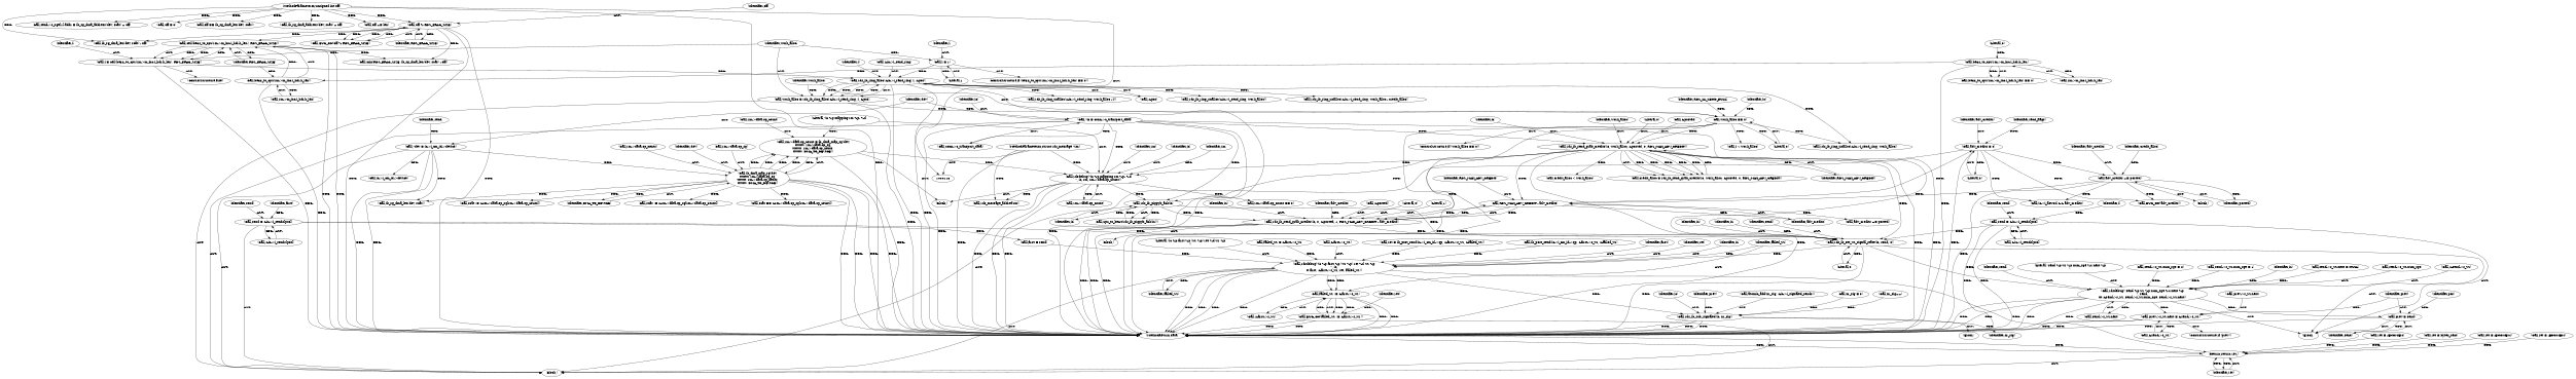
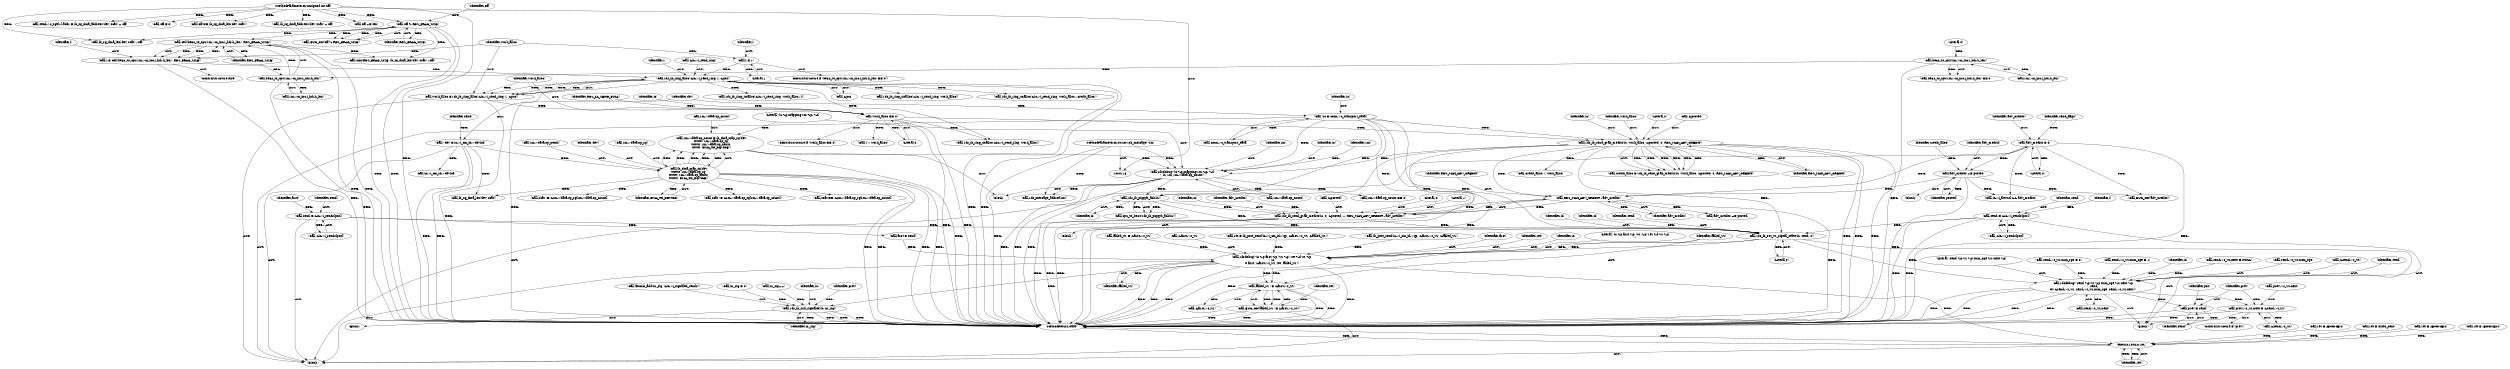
  digraph {
    n1 [label="(Call,rds_ib_set_wr_signal_state(ic, send, 0))"]
    n2 [label="(Call,rdsdebug(\"send %p wr %p num_sge %u next %p\n\", send,\n\t\t\t &send->s_wr, send->s_wr.num_sge, send->s_wr.next))"]
    n3 [label="(Call,rdsdebug(\"ic %p first %p (wr %p) ret %d wr %p\n\", ic,\n\t\t first, &first->s_wr, ret, failed_wr))"]
    n4 [label="(MethodReturn,data)"]
    n5 [label="(Block,)"]
    n6 [label="(Literal,0)"]
    n7 [label="(Call,prev->s_wr.next = &send->s_wr)"]
    n8 [label="(Call,prev = send)"]
    n9 [label="(Call,send->s_wr.next)"]
    n10 [label="(Block,)"]
    n11 [label="(Call,failed_wr != &first->s_wr)"]
    n12 [label="(Call,rds_ib_sub_signaled(ic, nr_sig))"]
    n13 [label="(Return,return ret;)"]
    n14 [label="(Identifier,failed_wr)"]
    n15 [label="(Call,rds_ib_piggyb_ack(ic))"]
    n16 [label="(Call,rds_ib_send_grab_credits(ic, 0, &posted, 1, RDS_MAX_ADV_CREDIT - adv_credits))"]
    n17 [label="(Identifier,ic)"]
    n18 [label="(Call,cpu_to_be64(rds_ib_piggyb_ack(ic)))"]
    n19 [label="(Call,RDS_MAX_ADV_CREDIT - adv_credits)"]
    n20 [label="(Block,)"]
    n21 [label="(Call,rds_ib_send_grab_credits(ic, work_alloc, &posted, 0, RDS_MAX_ADV_CREDIT))"]
    n22 [label="(Call,rdsdebug(\"ic %p mapping rm %p: %d\n\", ic, rm, rm->data.op_count))"]
    n23 [label="(Call,credit_alloc < work_alloc)"]
    n24 [label="(Call,credit_alloc = rds_ib_send_grab_credits(ic, work_alloc, &posted, 0, RDS_MAX_ADV_CREDIT))"]
    n25 [label="(Identifier,RDS_MAX_ADV_CREDIT)"]
    n26 [label="(Call,rm->data.op_count)"]
    n27 [label="(Block,)"]
    n28 [label="(Call,rds_message_addref(rm))"]
    n29 [label="(Call,rm->data.op_count == 0)"]
    n30 [label="(Call,adv_credits += posted)"]
    n31 [label="(Identifier,adv_credits)"]
    n32 [label="(Call,adv_credits = 0)"]
    n33 [label="(Call,*ic = conn->c_transport_data)"]
    n34 [label="(Call,conn->c_transport_data)"]
    n35 [label="(Call,work_alloc == 0)"]
    n36 [label="(ControlStructure,if (work_alloc == 0))"]
    n37 [label="(Call,i < work_alloc)"]
    n38 [label="(Call,rds_ib_ring_unalloc(&ic->i_send_ring, work_alloc))"]
    n39 [label="(Literal,0)"]
    n40 [label="(Call,work_alloc = rds_ib_ring_alloc(&ic->i_send_ring, i, &pos))"]
    n41 [label="(Call,rds_ib_ring_alloc(&ic->i_send_ring, i, &pos))"]
    n42 [label="(Call,rds_ib_ring_unalloc(&ic->i_send_ring, work_alloc - i))"]
    n43 [label="(Call,&pos)"]
    n44 [label="(Call,rds_ib_ring_unalloc(&ic->i_send_ring, work_alloc))"]
    n45 [label="(Call,rds_ib_ring_unalloc(&ic->i_send_ring, work_alloc - credit_alloc))"]
    n46 [label="(Call,i = 1)"]
    n47 [label="(Literal,1)"]
    n48 [label="(ControlStructure,if (be32_to_cpu(rm->m_inc.i_hdr.h_len) == 0))"]
    n49 [label="(Call,i = ceil(be32_to_cpu(rm->m_inc.i_hdr.h_len), RDS_FRAG_SIZE))"]
    n50 [label="(Call,ceil(be32_to_cpu(rm->m_inc.i_hdr.h_len), RDS_FRAG_SIZE))"]
    n51 [label="(ControlStructure,else)"]
    n52 [label="(Identifier,RDS_FRAG_SIZE)"]
    n53 [label="(Call,min(RDS_FRAG_SIZE, ib_sg_dma_len(dev, scat) - off))"]
    n54 [label="(Call,be32_to_cpu(rm->m_inc.i_hdr.h_len))"]
    n55 [label="(Call,rm->m_inc.i_hdr.h_len)"]
    n56 [label="(Call,be32_to_cpu(rm->m_inc.i_hdr.h_len))"]
    n57 [label="(Call,be32_to_cpu(rm->m_inc.i_hdr.h_len) == 0)"]
    n58 [label="(Call,rm->m_inc.i_hdr.h_len)"]
    n59 [label="(Call,off % RDS_FRAG_SIZE)"]
    n60 [label="(Call,ib_sg_dma_len(dev, scat) - off)"]
    n61 [label="(Call,BUG_ON(off % RDS_FRAG_SIZE))"]
    n62 [label="(Identifier,RDS_FRAG_SIZE)"]
    n63 [label="(MethodParameterIn,unsigned int off)"]
    n64 [label="(Call,send->s_sge[1].addr = ib_sg_dma_address(dev, scat) + off)"]
    n65 [label="(Call,off = 0)"]
    n66 [label="(Call,off == ib_sg_dma_len(dev, scat))"]
    n67 [label="(Call,ib_sg_dma_address(dev, scat) + off)"]
    n68 [label="(Call,off += len)"]
    1000118
    n70 [label="(MethodParameterIn,struct rds_message *rm)"]
    n71 [label="(Call,rm->data.op_count = ib_dma_map_sg(dev,\n\t\t\t\t\t\t\t  rm->data.op_sg,\n\t\t\t\t\t\t\t  rm->data.op_nents,\n\t\t\t\t\t\t\t  DMA_TO_DEVICE))"]
    n72 [label="(Call,ib_dma_map_sg(dev,\n\t\t\t\t\t\t\t  rm->data.op_sg,\n\t\t\t\t\t\t\t  rm->data.op_nents,\n\t\t\t\t\t\t\t  DMA_TO_DEVICE))"]
    n73 [label="(Call,scat != &rm->data.op_sg[rm->data.op_count])"]
    n74 [label="(Call,scat == &rm->data.op_sg[rm->data.op_count])"]
    n75 [label="(Identifier,DMA_TO_DEVICE)"]
    n76 [label="(Call,ib_sg_dma_len(dev, scat))"]
    n77 [label="(Call,scat != &rm->data.op_sg[rm->data.op_count])"]
    n78 [label="(Call,*dev = ic->i_cm_id->device)"]
    n79 [label="(Call,ic->i_cm_id->device)"]
    n80 [label="(Call,adv_credits += posted)"]
    n81 [label="(Call,ic->i_flowctl && adv_credits)"]
    n82 [label="(Call,BUG_ON(adv_credits))"]
    n83 [label="(Block,)"]
    n84 [label="(Identifier,posted)"]
    n85 [label="(Literal,0)"]
    n86 [label="(Call,send = &ic->i_sends[pos])"]
    n87 [label="(Call,&ic->i_sends[pos])"]
    n88 [label="(Call,send = &ic->i_sends[pos])"]
    n89 [label="(Call,&ic->i_sends[pos])"]
    n90 [label="(Call,first = send)"]
    n91 [label="(Call,&send->s_wr)"]
    n92 [label="(ControlStructure,if (prev))"]
    n93 [label="(Identifier,send)"]
    n94 [label="(Call,BUG_ON(failed_wr != &first->s_wr))"]
    n95 [label="(Call,&first->s_wr)"]
    n96 [label="(Block,)"]
    n97 [label="(Identifier,nr_sig)"]
    n98 [label="(Identifier,ret)"]
    n99 [label="(Identifier,first)"]
    n100 [label="(Identifier,send)"]
    n101 [label="(Identifier,credit_alloc)"]
    n102 [label="(Identifier,send)"]
    n103 [label="(Call,ret = -ENOMEM)"]
    n104 [label="(Identifier,ret)"]
    n105 [label="(Call,&posted)"]
    n106 [label="(Literal,1)"]
    n107 [label="(Literal,\"send %p wr %p num_sge %u next %p\n\")"]
    n108 [label="(Identifier,ic)"]
    n109 [label="(Call,rm->data.op_nents)"]
    n110 [label="(Identifier,send_flags)"]
    n111 [label="(Identifier,i)"]
    n112 [label="(Identifier,ic)"]
    n113 [label="(Identifier,work_alloc)"]
    n114 [label="(Call,&ic->i_send_ring)"]
    n115 [label="(Identifier,rm)"]
    n116 [label="(Literal,\"ic %p first %p (wr %p) ret %d wr %p\n\")"]
    n117 [label="(Literal,\"ic %p mapping rm %p: %d\n\")"]
    n118 [label="(Identifier,ic)"]
    n119 [label="(Identifier,adv_credits)"]
    n120 [label="(Identifier,ic)"]
    n121 [label="(Identifier,dev)"]
    n122 [label="(Identifier,i)"]
    n123 [label="(Identifier,adv_credits)"]
    n124 [label="(Identifier,ic)"]
    n125 [label="(Identifier,first)"]
    n126 [label="(Identifier,ic)"]
    n127 [label="(Call,failed_wr = &first->s_wr)"]
    n128 [label="(Identifier,ic)"]
    n129 [label="(Identifier,RDS_LL_SEND_FULL)"]
    n130 [label="(Identifier,prev)"]
    n131 [label="(Call,send->s_wr.num_sge = 2)"]
    n132 [label="(Identifier,prev)"]
    n133 [label="(Call,&first->s_wr)"]
    n134 [label="(Call,ret = ib_post_send(ic->i_cm_id->qp, &first->s_wr, &failed_wr))"]
    n135 [label="(Call,ret = bytes_sent)"]
    n136 [label="(Identifier,work_alloc)"]
    n137 [label="(Call,rm->data.op_sg)"]
    n138 [label="(Identifier,i)"]
    n139 [label="(Call,send->s_wr.num_sge = 1)"]
    n140 [label="(Identifier,ic)"]
    n141 [label="(Identifier,pos)"]
    n142 [label="(Call,atomic_add(nr_sig, &ic->i_signaled_sends))"]
    n143 [label="(Call,&posted)"]
    n144 [label="(Literal,0)"]
    n145 [label="(Identifier,send)"]
    n146 [label="(Call,nr_sig = 0)"]
    n147 [label="(Identifier,ic)"]
    n148 [label="(Call,send->s_wr.next = NULL)"]
    n149 [label="(Identifier,adv_credits)"]
    n150 [label="(Identifier,failed_wr)"]
    n151 [label="(Literal,0)"]
    n152 [label="(Identifier,ic)"]
    n153 [label="(Call,rm->data.op_count)"]
    n154 [label="(Identifier,ret)"]
    n155 [label="(Call,ret = -ENOMEM)"]
    n156 [label="(Identifier,work_alloc)"]
    n157 [label="(Call,send->s_wr.num_sge)"]
    n158 [label="(Identifier,off)"]
    n159 [label="(Identifier,RDS_MAX_ADV_CREDIT)"]
    n160 [label="(Call,nr_sig++)"]
    n161 [label="(Identifier,rm)"]
    n162 [label="(Identifier,i)"]
    n163 [label="(Call,ret = -ENOMEM)"]
    n164 [label="(Literal,0)"]
    n165 [label="(Call,prev->s_wr.next)"]
    n166 [label="(Identifier,send)"]
    n167 [label="(Call,ib_post_send(ic->i_cm_id->qp, &first->s_wr, &failed_wr))"]
    n168 [label="(Identifier,dev)"]
    n169 [label="(Identifier,send)"]
    n170 [label="(Call,&send->s_wr)"]
    n1 -> n2 [label="DDG: "]
    n1 -> n3 [label="DDG: "]
    n1 -> n4 [label="DDG: "]
    n1 -> n5 [label="AST: "]
    n1 -> n6 [label="CFG: "]
    n2 -> n4 [label="DDG: "]
    n2 -> n4 [label="DDG: "]
    n2 -> n4 [label="DDG: "]
    n2 -> n4 [label="DDG: "]
    n2 -> n5 [label="AST: "]
    n2 -> n7 [label="DDG: "]
    n2 -> n8 [label="DDG: "]
    n2 -> n9 [label="CFG: "]
    n3 -> n4 [label="DDG: "]
    n3 -> n4 [label="DDG: "]
    n3 -> n4 [label="DDG: "]
    n3 -> n4 [label="DDG: "]
    n3 -> n10 [label="AST: "]
    n3 -> n11 [label="DDG: "]
    n3 -> n11 [label="DDG: "]
    n3 -> n12 [label="DDG: "]
    n3 -> n13 [label="DDG: "]
    n3 -> n14 [label="CFG: "]
    n4 -> n13 [label="CFG: "]
    n6 -> n1 [label="AST: "]
    n7 -> n4 [label="DDG: "]
    n7 -> n4 [label="DDG: "]
    n7 -> n91 [label="CFG: "]
    n7 -> n92 [label="AST: "]
    n8 -> n4 [label="DDG: "]
    n8 -> n5 [label="AST: "]
    n8 -> n93 [label="CFG: "]
    n9 -> n2 [label="AST: "]
    n11 -> n4 [label="DDG: "]
    n11 -> n4 [label="DDG: "]
    n11 -> n94 [label="AST: "]
    n11 -> n94 [label="DDG: "]
    n11 -> n94 [label="DDG: "]
    n11 -> n95 [label="CFG: "]
    n12 -> n4 [label="DDG: "]
    n12 -> n4 [label="DDG: "]
    n12 -> n4 [label="DDG: "]
    n12 -> n96 [label="AST: "]
    n12 -> n97 [label="CFG: "]
    n13 -> n4 [label="DDG: "]
    n13 -> n10 [label="AST: "]
    n13 -> n98 [label="CFG: "]
    n14 -> n3 [label="AST: "]
    n15 -> n1 [label="DDG: "]
    n15 -> n16 [label="DDG: "]
    n15 -> n17 [label="CFG: "]
    n15 -> n18 [label="AST: "]
    n15 -> n18 [label="DDG: "]
    n16 -> n1 [label="DDG: "]
    n16 -> n4 [label="DDG: "]
    n16 -> n4 [label="DDG: "]
    n16 -> n4 [label="DDG: "]
    n16 -> n19 [label="CFG: "]
    n16 -> n20 [label="AST: "]
    n17 -> n15 [label="AST: "]
-   n18 -> n15 [label="DDG: "]
+   n18 -> n15 [label="CFG: "]
+   n19 -> n4 [label="DDG: "]
    n19 -> n16 [label="AST: "]
    n19 -> n16 [label="DDG: "]
    n19 -> n16 [label="DDG: "]
    n19 -> n30 [label="DDG: "]
    n19 -> n31 [label="CFG: "]
    n19 -> n32 [label="DDG: "]
    n21 -> n1 [label="DDG: "]
    n21 -> n4 [label="DDG: "]
    n21 -> n4 [label="DDG: "]
    n21 -> n4 [label="DDG: "]
    n21 -> n15 [label="DDG: "]
    n21 -> n16 [label="DDG: "]
    n21 -> n19 [label="DDG: "]
    n21 -> n22 [label="DDG: "]
    n21 -> n23 [label="DDG: "]
    n21 -> n24 [label="AST: "]
    n21 -> n24 [label="DDG: "]
    n21 -> n24 [label="DDG: "]
    n21 -> n24 [label="DDG: "]
    n21 -> n24 [label="DDG: "]
    n21 -> n24 [label="DDG: "]
    n21 -> n25 [label="CFG: "]
    n22 -> n4 [label="DDG: "]
    n22 -> n4 [label="DDG: "]
    n22 -> n4 [label="DDG: "]
    n22 -> n15 [label="DDG: "]
    n22 -> n26 [label="CFG: "]
    n22 -> n27 [label="AST: "]
    n22 -> n28 [label="DDG: "]
    n22 -> n29 [label="DDG: "]
    n24 -> n21 [label="CFG: "]
    n25 -> n21 [label="AST: "]
    n26 -> n22 [label="AST: "]
    n31 -> n19 [label="AST: "]
    n32 -> n4 [label="DDG: "]
    n32 -> n10 [label="AST: "]
    n32 -> n80 [label="DDG: "]
    n32 -> n81 [label="DDG: "]
    n32 -> n82 [label="DDG: "]
    n32 -> n85 [label="CFG: "]
    n33 -> n1 [label="DDG: "]
    n33 -> n4 [label="DDG: "]
    n33 -> n4 [label="DDG: "]
    n33 -> n10 [label="AST: "]
    n33 -> n15 [label="DDG: "]
    n33 -> n21 [label="DDG: "]
    n33 -> n22 [label="DDG: "]
    n33 -> n34 [label="CFG: "]
    n34 -> n33 [label="AST: "]
    n35 -> n4 [label="DDG: "]
    n35 -> n4 [label="DDG: "]
    n35 -> n21 [label="DDG: "]
    n35 -> n36 [label="AST: "]
    n35 -> n37 [label="DDG: "]
    n35 -> n38 [label="DDG: "]
    n35 -> n39 [label="CFG: "]
    n39 -> n35 [label="AST: "]
    n40 -> n4 [label="DDG: "]
    n40 -> n10 [label="AST: "]
    n40 -> n35 [label="DDG: "]
    n40 -> n41 [label="CFG: "]
    n41 -> n4 [label="DDG: "]
    n41 -> n4 [label="DDG: "]
    n41 -> n4 [label="DDG: "]
    n41 -> n38 [label="DDG: "]
    n41 -> n40 [label="AST: "]
    n41 -> n40 [label="DDG: "]
    n41 -> n40 [label="DDG: "]
    n41 -> n40 [label="DDG: "]
    n41 -> n42 [label="DDG: "]
    n41 -> n43 [label="AST: "]
    n41 -> n44 [label="DDG: "]
    n41 -> n45 [label="DDG: "]
    n43 -> n41 [label="AST: "]
    n46 -> n41 [label="DDG: "]
    n46 -> n47 [label="CFG: "]
    n46 -> n48 [label="AST: "]
    n47 -> n46 [label="AST: "]
    n49 -> n4 [label="DDG: "]
    n49 -> n41 [label="DDG: "]
    n49 -> n50 [label="CFG: "]
    n49 -> n51 [label="AST: "]
    n50 -> n4 [label="DDG: "]
    n50 -> n4 [label="DDG: "]
    n50 -> n49 [label="AST: "]
    n50 -> n49 [label="DDG: "]
    n50 -> n49 [label="DDG: "]
    n50 -> n52 [label="CFG: "]
    n50 -> n53 [label="DDG: "]
    n52 -> n50 [label="AST: "]
    n52 -> n54 [label="CFG: "]
    n54 -> n4 [label="DDG: "]
    n54 -> n50 [label="AST: "]
    n54 -> n50 [label="DDG: "]
    n54 -> n55 [label="CFG: "]
    n55 -> n54 [label="AST: "]
    n56 -> n4 [label="DDG: "]
    n56 -> n54 [label="DDG: "]
    n56 -> n57 [label="AST: "]
    n56 -> n57 [label="DDG: "]
    n56 -> n58 [label="CFG: "]
    n58 -> n56 [label="AST: "]
    n59 -> n4 [label="DDG: "]
    n59 -> n4 [label="DDG: "]
    n59 -> n50 [label="DDG: "]
    n59 -> n53 [label="DDG: "]
    n59 -> n60 [label="DDG: "]
    n59 -> n61 [label="AST: "]
    n59 -> n61 [label="DDG: "]
    n59 -> n61 [label="DDG: "]
    n59 -> n62 [label="CFG: "]
    n61 -> n59 [label="CFG: "]
    n62 -> n59 [label="AST: "]
    n63 -> n4 [label="DDG: "]
    n63 -> n59 [label="DDG: "]
    n63 -> n60 [label="DDG: "]
    n63 -> n64 [label="DDG: "]
    n63 -> n65 [label="DDG: "]
    n63 -> n66 [label="DDG: "]
    n63 -> n67 [label="DDG: "]
    n63 -> n68 [label="DDG: "]
    n63 -> 1000118 [label="AST: "]
    n70 -> n4 [label="DDG: "]
    n70 -> n22 [label="DDG: "]
    n70 -> n28 [label="DDG: "]
    n70 -> 1000118 [label="AST: "]
    n71 -> n4 [label="DDG: "]
    n71 -> n22 [label="DDG: "]
    n71 -> n27 [label="AST: "]
    n71 -> n72 [label="CFG: "]
    n72 -> n4 [label="DDG: "]
    n72 -> n4 [label="DDG: "]
    n72 -> n4 [label="DDG: "]
    n72 -> n4 [label="DDG: "]
    n72 -> n71 [label="AST: "]
    n72 -> n71 [label="DDG: "]
    n72 -> n71 [label="DDG: "]
    n72 -> n71 [label="DDG: "]
    n72 -> n71 [label="DDG: "]
    n72 -> n73 [label="DDG: "]
    n72 -> n74 [label="DDG: "]
    n72 -> n75 [label="CFG: "]
    n72 -> n76 [label="DDG: "]
    n72 -> n77 [label="DDG: "]
    n75 -> n72 [label="AST: "]
    n78 -> n4 [label="DDG: "]
    n78 -> n4 [label="DDG: "]
    n78 -> n10 [label="AST: "]
    n78 -> n72 [label="DDG: "]
    n78 -> n76 [label="DDG: "]
    n78 -> n79 [label="CFG: "]
    n80 -> n4 [label="DDG: "]
    n80 -> n19 [label="DDG: "]
    n80 -> n81 [label="DDG: "]
    n80 -> n82 [label="DDG: "]
    n80 -> n83 [label="AST: "]
    n80 -> n84 [label="CFG: "]
    n84 -> n80 [label="AST: "]
    n85 -> n32 [label="AST: "]
    n86 -> n1 [label="DDG: "]
    n86 -> n4 [label="DDG: "]
    n86 -> n4 [label="DDG: "]
    n86 -> n5 [label="AST: "]
    n86 -> n87 [label="CFG: "]
    n87 -> n86 [label="AST: "]
    n88 -> n1 [label="DDG: "]
    n88 -> n10 [label="AST: "]
    n88 -> n89 [label="CFG: "]
    n88 -> n90 [label="DDG: "]
    n89 -> n88 [label="AST: "]
    n90 -> n3 [label="DDG: "]
    n91 -> n7 [label="AST: "]
    n93 -> n8 [label="AST: "]
    n94 -> n4 [label="DDG: "]
    n94 -> n4 [label="DDG: "]
    n94 -> n10 [label="AST: "]
    n94 -> n11 [label="CFG: "]
    n95 -> n11 [label="AST: "]
+   n97 -> n12 [label="AST: "]
    n98 -> n13 [label="AST: "]
    n98 -> n13 [label="DDG: "]
    n99 -> n3 [label="AST: "]
    n100 -> n88 [label="AST: "]
    n101 -> n80 [label="CFG: "]
    n102 -> n2 [label="AST: "]
    n103 -> n13 [label="DDG: "]
    n104 -> n3 [label="AST: "]
    n105 -> n21 [label="AST: "]
    n106 -> n16 [label="AST: "]
    n107 -> n2 [label="AST: "]
    n108 -> n3 [label="AST: "]
    n109 -> n72 [label="AST: "]
    n110 -> n32 [label="DDG: "]
    n111 -> n41 [label="AST: "]
    n112 -> n21 [label="AST: "]
    n113 -> n35 [label="AST: "]
    n113 -> n40 [label="CFG: "]
    n114 -> n41 [label="AST: "]
    n115 -> n22 [label="AST: "]
    n116 -> n3 [label="AST: "]
    n117 -> n22 [label="AST: "]
    n117 -> n71 [label="CFG: "]
    n118 -> n22 [label="AST: "]
    n119 -> n32 [label="AST: "]
    n120 -> n16 [label="AST: "]
    n121 -> n72 [label="AST: "]
    n122 -> n46 [label="AST: "]
    n123 -> n16 [label="CFG: "]
    n124 -> n1 [label="AST: "]
    n125 -> n88 [label="CFG: "]
    n126 -> n35 [label="CFG: "]
    n127 -> n3 [label="DDG: "]
    n128 -> n12 [label="AST: "]
    n129 -> n35 [label="CFG: "]
    n130 -> n12 [label="CFG: "]
    n131 -> n2 [label="DDG: "]
    n132 -> n7 [label="CFG: "]
    n132 -> n8 [label="AST: "]
    n133 -> n3 [label="AST: "]
    n134 -> n3 [label="DDG: "]
    n135 -> n13 [label="DDG: "]
    n136 -> n21 [label="AST: "]
    n137 -> n72 [label="AST: "]
    n138 -> n86 [label="CFG: "]
    n139 -> n2 [label="DDG: "]
    n140 -> n2 [label="CFG: "]
    n141 -> n8 [label="CFG: "]
    n142 -> n12 [label="AST: "]
    n143 -> n16 [label="AST: "]
    n144 -> n56 [label="CFG: "]
    n145 -> n86 [label="AST: "]
    n146 -> n12 [label="DDG: "]
    n147 -> n33 [label="AST: "]
    n148 -> n2 [label="DDG: "]
    n149 -> n80 [label="AST: "]
    n150 -> n3 [label="CFG: "]
    n150 -> n11 [label="AST: "]
    n151 -> n21 [label="AST: "]
    n152 -> n1 [label="CFG: "]
    n153 -> n71 [label="AST: "]
    n154 -> n94 [label="CFG: "]
    n155 -> n13 [label="DDG: "]
    n156 -> n40 [label="AST: "]
    n156 -> n46 [label="CFG: "]
    n156 -> n49 [label="CFG: "]
    n157 -> n2 [label="AST: "]
    n158 -> n59 [label="AST: "]
    n159 -> n19 [label="AST: "]
    n160 -> n12 [label="DDG: "]
    n161 -> n22 [label="CFG: "]
    n162 -> n49 [label="AST: "]
    n163 -> n13 [label="DDG: "]
    n164 -> n16 [label="AST: "]
    n165 -> n7 [label="AST: "]
    n166 -> n78 [label="CFG: "]
    n167 -> n3 [label="DDG: "]
    n168 -> n33 [label="CFG: "]
    n168 -> n78 [label="AST: "]
    n169 -> n1 [label="AST: "]
    n170 -> n2 [label="AST: "]
  }
